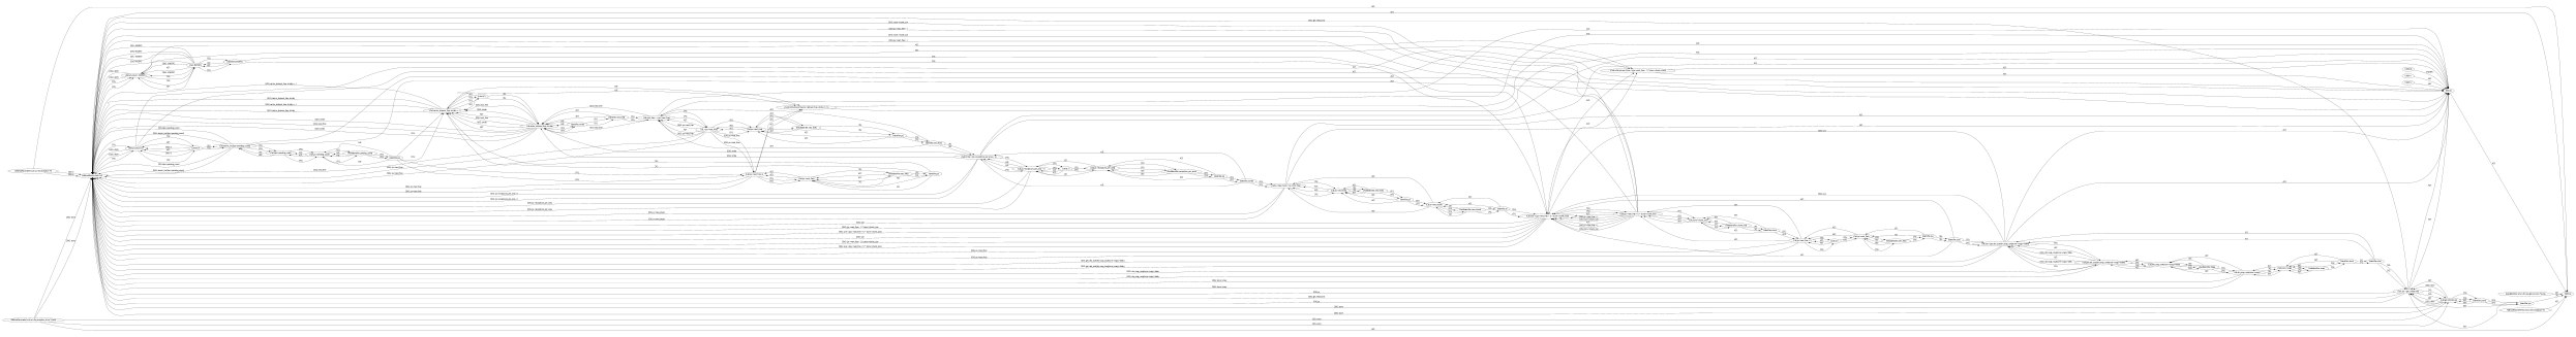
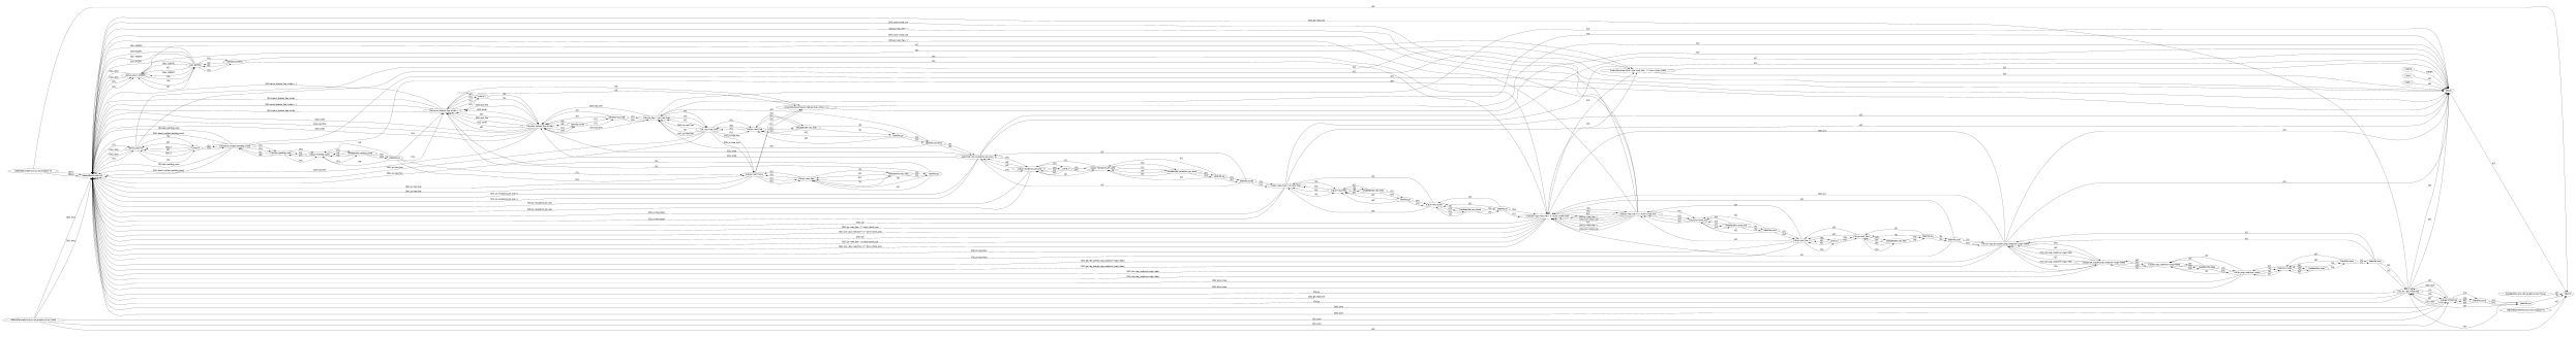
  digraph {
    fontname="Open Sans"
    rankdir=LR
    node [fontname="Open Sans"]
    edge [fontname="Open Sans"]
    n1 [label="(MethodReturn,static int)"]
    n2 [label="(Return,return -ENOSPC;)"]
    n3 [label="(Return,return 0;)"]
    1000102
    n5 [label="(ControlStructure,if (size < ((ps->next_free + 1) * store->chunk_size)))"]
    n6 [label="(Call,-ENOSPC)"]
    n7 [label="(Block,)"]
    n8 [label="(Literal,0)"]
    n9 [label="(MethodParameterIn,struct dm_exception_store *store)"]
    n10 [label="(Call,get_info(store))"]
    n11 [label="(Call,*ps = get_info(store))"]
    n12 [label="(Identifier,store)"]
    n13 [label="(FieldIdentifier,struct dm_exception_store *store)"]
    n14 [label="(Call,(ps->next_free + 1) * store->chunk_size)"]
    n15 [label="(Call,store->chunk_size)"]
    n16 [label="(Call,size < ((ps->next_free + 1) * store->chunk_size))"]
    n17 [label="(FieldIdentifier,chunk_size)"]
    n18 [label="(Call,ps->next_free + 1)"]
    n19 [label="(Literal,1)"]
    n20 [label="(Call,ps->next_free)"]
    n21 [label="(FieldIdentifier,next_free)"]
    n22 [label="(Identifier,ps)"]
    n23 [label="(Identifier,size)"]
    n24 [label="(Call,size = get_dev_size(dm_snap_cow(store->snap)->bdev))"]
    n25 [label="(Identifier,store)"]
    n26 [label="(Call,get_dev_size(dm_snap_cow(store->snap)->bdev))"]
    n27 [label="(Identifier,ENOSPC)"]
    n28 [label="(Call,e->new_chunk = ps->next_free)"]
    n29 [label="(Call,ps->next_free)"]
    n30 [label="(FieldIdentifier,next_free)"]
    n31 [label="(Call,e->new_chunk)"]
    n32 [label="(FieldIdentifier,new_chunk)"]
    n33 [label="(Identifier,e)"]
    n34 [label="(Identifier,ps)"]
    n35 [label="(Call,stride = (ps->exceptions_per_area + 1))"]
    n36 [label="(Call,ps->exceptions_per_area + 1)"]
    n37 [label="(Call,sector_div(next_free, stride))"]
    n38 [label="(Literal,1)"]
    n39 [label="(Identifier,stride)"]
    n40 [label="(Call,sector_div(next_free, stride) == 1)"]
    n41 [label="(Identifier,stride)"]
    n42 [label="(Call,ps->exceptions_per_area)"]
    n43 [label="(FieldIdentifier,exceptions_per_area)"]
    n44 [label="(Identifier,ps)"]
    n45 [label="(MethodParameterIn,struct dm_exception *e)"]
    n46 [label="(MethodParameterOut,struct dm_exception *e)"]
    n47 [label="(Call,next_free = ++ps->next_free)"]
    n48 [label="(Call,++ps->next_free)"]
    n49 [label="(Call,ps->next_free)"]
    n50 [label="(Call,ps->next_free++)"]
    n51 [label="(Identifier,next_free)"]
    n52 [label="(FieldIdentifier,next_free)"]
    n53 [label="(ControlStructure,if (sector_div(next_free, stride) == 1))"]
    n54 [label="(Call,ps->next_free)"]
    n55 [label="(Identifier,ps)"]
    n56 [label="(Identifier,next_free)"]
    n57 [label="(Literal,1)"]
    n58 [label="(FieldIdentifier,next_free)"]
    n59 [label="(Identifier,ps)"]
    n60 [label="(Call,&ps->pending_count)"]
    n61 [label="(Call,ps->pending_count)"]
    n62 [label="(Call,atomic_inc(&ps->pending_count))"]
    n63 [label="(FieldIdentifier,pending_count)"]
    n64 [label="(Identifier,ps)"]
    n65 [label="(Identifier,ps)"]
    n66 [label="(Call,dm_snap_cow(store->snap)->bdev)"]
    n67 [label="(Identifier,size)"]
    n68 [label="(FieldIdentifier,bdev)"]
    n69 [label="(Call,dm_snap_cow(store->snap))"]
    n70 [label="(Call,store->snap)"]
    n71 [label="(FieldIdentifier,snap)"]
    n72 [label="(Identifier,store)"]
    1000106
    1000111
    1000112
    n1 -> n2 [label="CFG: "]
    n1 -> n2 [label="CFG: "]
    n1 -> n3 [label="CFG: "]
    n1 -> n3 [label="CFG: "]
-   n1 -> 1000102 [label="AST: "]
    n2 -> n1 [label="DDG: <RET>"]
    n2 -> n1 [label="DDG: <RET>"]
    n2 -> n5 [label="AST: "]
    n2 -> n5 [label="AST: "]
    n2 -> n6 [label="CFG: "]
    n2 -> n6 [label="CFG: "]
    n3 -> n1 [label="DDG: <RET>"]
    n3 -> n1 [label="DDG: <RET>"]
    n3 -> n7 [label="AST: "]
    n3 -> n7 [label="AST: "]
    n3 -> n8 [label="CFG: "]
    n3 -> n8 [label="CFG: "]
    n5 -> n7 [label="AST: "]
    n5 -> n7 [label="AST: "]
    n6 -> n1 [label="DDG: -ENOSPC"]
    n6 -> n1 [label="DDG: ENOSPC"]
    n6 -> n1 [label="DDG: -ENOSPC"]
    n6 -> n1 [label="DDG: ENOSPC"]
    n6 -> n2 [label="AST: "]
    n6 -> n2 [label="DDG: -ENOSPC"]
    n6 -> n2 [label="AST: "]
    n6 -> n2 [label="DDG: -ENOSPC"]
    n6 -> n27 [label="CFG: "]
    n6 -> n27 [label="CFG: "]
    n7 -> 1000102 [label="AST: "]
    n8 -> n3 [label="AST: "]
    n8 -> n3 [label="DDG: 0"]
    n8 -> n3 [label="AST: "]
    n8 -> n3 [label="DDG: 0"]
    n8 -> n62 [label="CFG: "]
    n8 -> n62 [label="CFG: "]
    n9 -> n1 [label="DDG: store"]
    n9 -> n1 [label="DDG: store"]
    n9 -> 1000102 [label="AST: "]
    n9 -> n10 [label="DDG: store"]
    n9 -> n10 [label="DDG: store"]
    n10 -> n1 [label="DDG: store"]
    n10 -> n1 [label="DDG: store"]
    n10 -> n11 [label="AST: "]
    n10 -> n11 [label="DDG: store"]
    n10 -> n11 [label="AST: "]
    n10 -> n11 [label="DDG: store"]
    n10 -> n12 [label="CFG: "]
    n10 -> n12 [label="CFG: "]
    n11 -> n1 [label="DDG: ps"]
    n11 -> n1 [label="DDG: get_info(store)"]
    n11 -> n1 [label="DDG: ps"]
    n11 -> n1 [label="DDG: get_info(store)"]
    n11 -> n7 [label="AST: "]
    n11 -> n7 [label="AST: "]
    n11 -> n10 [label="CFG: "]
    n11 -> n10 [label="CFG: "]
    n12 -> n10 [label="AST: "]
    n12 -> n10 [label="AST: "]
    n12 -> n65 [label="CFG: "]
    n12 -> n65 [label="CFG: "]
    n13 -> 1000102 [label="AST: "]
    n14 -> n1 [label="DDG: ps->next_free + 1"]
    n14 -> n1 [label="DDG: store->chunk_size"]
    n14 -> n1 [label="DDG: ps->next_free + 1"]
    n14 -> n1 [label="DDG: store->chunk_size"]
    n14 -> n15 [label="CFG: "]
    n14 -> n15 [label="CFG: "]
    n14 -> n16 [label="AST: "]
    n14 -> n16 [label="DDG: ps->next_free + 1"]
    n14 -> n16 [label="DDG: store->chunk_size"]
    n14 -> n16 [label="AST: "]
    n14 -> n16 [label="DDG: ps->next_free + 1"]
    n14 -> n16 [label="DDG: store->chunk_size"]
    n15 -> n14 [label="AST: "]
    n15 -> n14 [label="AST: "]
    n15 -> n17 [label="CFG: "]
    n15 -> n17 [label="CFG: "]
    n16 -> n1 [label="DDG: size"]
    n16 -> n1 [label="DDG: (ps->next_free + 1) * store->chunk_size"]
    n16 -> n1 [label="DDG: size < ((ps->next_free + 1) * store->chunk_size)"]
    n16 -> n1 [label="DDG: size"]
    n16 -> n1 [label="DDG: (ps->next_free + 1) * store->chunk_size"]
    n16 -> n1 [label="DDG: size < ((ps->next_free + 1) * store->chunk_size)"]
    n16 -> n5 [label="AST: "]
    n16 -> n5 [label="AST: "]
    n16 -> n14 [label="CFG: "]
    n16 -> n14 [label="CFG: "]
    n17 -> n15 [label="AST: "]
    n17 -> n15 [label="AST: "]
    n17 -> n25 [label="CFG: "]
    n17 -> n25 [label="CFG: "]
    n18 -> n1 [label="DDG: ps->next_free"]
    n18 -> n1 [label="DDG: ps->next_free"]
    n18 -> n14 [label="AST: "]
    n18 -> n14 [label="AST: "]
    n18 -> n19 [label="CFG: "]
    n18 -> n19 [label="CFG: "]
    n19 -> n18 [label="AST: "]
    n19 -> n18 [label="AST: "]
    n19 -> n20 [label="CFG: "]
    n19 -> n20 [label="CFG: "]
    n20 -> n18 [label="AST: "]
    n20 -> n18 [label="AST: "]
    n20 -> n21 [label="CFG: "]
    n20 -> n21 [label="CFG: "]
    n21 -> n20 [label="AST: "]
    n21 -> n20 [label="AST: "]
    n21 -> n22 [label="CFG: "]
    n21 -> n22 [label="CFG: "]
    n22 -> n20 [label="AST: "]
    n22 -> n20 [label="AST: "]
    n22 -> n23 [label="CFG: "]
    n22 -> n23 [label="CFG: "]
    n23 -> n16 [label="AST: "]
    n23 -> n16 [label="AST: "]
    n23 -> n24 [label="CFG: "]
    n23 -> n24 [label="CFG: "]
    n24 -> n1 [label="DDG: get_dev_size(dm_snap_cow(store->snap)->bdev)"]
    n24 -> n1 [label="DDG: get_dev_size(dm_snap_cow(store->snap)->bdev)"]
    n24 -> n7 [label="AST: "]
    n24 -> n7 [label="AST: "]
    n24 -> n16 [label="DDG: size"]
    n24 -> n16 [label="DDG: size"]
    n24 -> n26 [label="CFG: "]
    n24 -> n26 [label="CFG: "]
    n25 -> n15 [label="AST: "]
    n25 -> n15 [label="AST: "]
    n25 -> n18 [label="CFG: "]
    n25 -> n18 [label="CFG: "]
    n26 -> n1 [label="DDG: dm_snap_cow(store->snap)->bdev"]
    n26 -> n1 [label="DDG: dm_snap_cow(store->snap)->bdev"]
    n26 -> n24 [label="AST: "]
    n26 -> n24 [label="DDG: dm_snap_cow(store->snap)->bdev"]
    n26 -> n24 [label="AST: "]
    n26 -> n24 [label="DDG: dm_snap_cow(store->snap)->bdev"]
    n26 -> n66 [label="CFG: "]
    n26 -> n66 [label="CFG: "]
    n27 -> n6 [label="AST: "]
    n27 -> n6 [label="AST: "]
    n27 -> n16 [label="CFG: "]
    n27 -> n16 [label="CFG: "]
    n28 -> n1 [label="DDG: e->new_chunk"]
    n28 -> n1 [label="DDG: e->new_chunk"]
    n28 -> n7 [label="AST: "]
    n28 -> n7 [label="AST: "]
    n28 -> n29 [label="CFG: "]
    n28 -> n29 [label="CFG: "]
    n29 -> n28 [label="AST: "]
    n29 -> n28 [label="AST: "]
    n29 -> n30 [label="CFG: "]
    n29 -> n30 [label="CFG: "]
    n30 -> n29 [label="AST: "]
    n30 -> n29 [label="AST: "]
    n30 -> n34 [label="CFG: "]
    n30 -> n34 [label="CFG: "]
    n31 -> n28 [label="AST: "]
    n31 -> n28 [label="AST: "]
    n31 -> n32 [label="CFG: "]
    n31 -> n32 [label="CFG: "]
    n32 -> n31 [label="AST: "]
    n32 -> n31 [label="AST: "]
    n32 -> n33 [label="CFG: "]
    n32 -> n33 [label="CFG: "]
    n33 -> n16 [label="CFG: "]
    n33 -> n16 [label="CFG: "]
    n33 -> n31 [label="AST: "]
    n33 -> n31 [label="AST: "]
    n34 -> n29 [label="AST: "]
    n34 -> n29 [label="AST: "]
    n34 -> n31 [label="CFG: "]
    n34 -> n31 [label="CFG: "]
    n35 -> n1 [label="DDG: ps->exceptions_per_area + 1"]
    n35 -> n1 [label="DDG: ps->exceptions_per_area + 1"]
    n35 -> n7 [label="AST: "]
    n35 -> n7 [label="AST: "]
    n35 -> n36 [label="CFG: "]
    n35 -> n36 [label="CFG: "]
    n35 -> n37 [label="DDG: stride"]
    n35 -> n37 [label="DDG: stride"]
    n36 -> n1 [label="DDG: ps->exceptions_per_area"]
    n36 -> n1 [label="DDG: ps->exceptions_per_area"]
    n36 -> n35 [label="AST: "]
    n36 -> n35 [label="AST: "]
    n36 -> n38 [label="CFG: "]
    n36 -> n38 [label="CFG: "]
    n37 -> n1 [label="DDG: stride"]
    n37 -> n1 [label="DDG: next_free"]
    n37 -> n1 [label="DDG: stride"]
    n37 -> n1 [label="DDG: next_free"]
    n37 -> n39 [label="CFG: "]
    n37 -> n39 [label="CFG: "]
    n37 -> n40 [label="AST: "]
    n37 -> n40 [label="DDG: next_free"]
    n37 -> n40 [label="DDG: stride"]
    n37 -> n40 [label="AST: "]
    n37 -> n40 [label="DDG: next_free"]
    n37 -> n40 [label="DDG: stride"]
    n38 -> n36 [label="AST: "]
    n38 -> n36 [label="AST: "]
    n38 -> n42 [label="CFG: "]
    n38 -> n42 [label="CFG: "]
    n39 -> n37 [label="AST: "]
    n39 -> n37 [label="AST: "]
    n39 -> n56 [label="CFG: "]
    n39 -> n56 [label="CFG: "]
    n40 -> n1 [label="DDG: sector_div(next_free, stride) == 1"]
    n40 -> n1 [label="DDG: sector_div(next_free, stride)"]
    n40 -> n1 [label="DDG: sector_div(next_free, stride) == 1"]
    n40 -> n1 [label="DDG: sector_div(next_free, stride)"]
    n40 -> n53 [label="AST: "]
    n40 -> n53 [label="AST: "]
    n40 -> n57 [label="CFG: "]
    n40 -> n57 [label="CFG: "]
    n41 -> n28 [label="CFG: "]
    n41 -> n28 [label="CFG: "]
    n41 -> n35 [label="AST: "]
    n41 -> n35 [label="AST: "]
    n42 -> n36 [label="AST: "]
    n42 -> n36 [label="AST: "]
    n42 -> n43 [label="CFG: "]
    n42 -> n43 [label="CFG: "]
    n43 -> n42 [label="AST: "]
    n43 -> n42 [label="AST: "]
    n43 -> n44 [label="CFG: "]
    n43 -> n44 [label="CFG: "]
    n44 -> n41 [label="CFG: "]
    n44 -> n41 [label="CFG: "]
    n44 -> n42 [label="AST: "]
    n44 -> n42 [label="AST: "]
    n45 -> n1 [label="DDG: e"]
    n45 -> n1 [label="DDG: e"]
    n45 -> 1000102 [label="AST: "]
    n46 -> 1000102 [label="AST: "]
    n47 -> n7 [label="AST: "]
    n47 -> n7 [label="AST: "]
    n47 -> n37 [label="DDG: next_free"]
    n47 -> n37 [label="DDG: next_free"]
    n47 -> n48 [label="CFG: "]
    n47 -> n48 [label="CFG: "]
    n48 -> n1 [label="DDG: ps->next_free"]
    n48 -> n1 [label="DDG: ps->next_free"]
    n48 -> n47 [label="AST: "]
    n48 -> n47 [label="DDG: ps->next_free"]
    n48 -> n47 [label="AST: "]
    n48 -> n47 [label="DDG: ps->next_free"]
    n48 -> n49 [label="CFG: "]
    n48 -> n49 [label="CFG: "]
    n48 -> n50 [label="DDG: ps->next_free"]
    n48 -> n50 [label="DDG: ps->next_free"]
    n49 -> n48 [label="AST: "]
    n49 -> n48 [label="AST: "]
    n49 -> n52 [label="CFG: "]
    n49 -> n52 [label="CFG: "]
    n50 -> n1 [label="DDG: ps->next_free"]
    n50 -> n1 [label="DDG: ps->next_free"]
    n50 -> n53 [label="AST: "]
    n50 -> n53 [label="AST: "]
    n50 -> n54 [label="CFG: "]
    n50 -> n54 [label="CFG: "]
    n51 -> n35 [label="CFG: "]
    n51 -> n35 [label="CFG: "]
    n51 -> n47 [label="AST: "]
    n51 -> n47 [label="AST: "]
    n52 -> n49 [label="AST: "]
    n52 -> n49 [label="AST: "]
    n52 -> n55 [label="CFG: "]
    n52 -> n55 [label="CFG: "]
    n53 -> n7 [label="AST: "]
    n53 -> n7 [label="AST: "]
    n54 -> n50 [label="AST: "]
    n54 -> n50 [label="AST: "]
    n54 -> n58 [label="CFG: "]
    n54 -> n58 [label="CFG: "]
    n55 -> n49 [label="AST: "]
    n55 -> n49 [label="AST: "]
    n55 -> n51 [label="CFG: "]
    n55 -> n51 [label="CFG: "]
    n56 -> n37 [label="AST: "]
    n56 -> n37 [label="AST: "]
    n56 -> n47 [label="CFG: "]
    n56 -> n47 [label="CFG: "]
    n57 -> n37 [label="CFG: "]
    n57 -> n37 [label="CFG: "]
    n57 -> n40 [label="AST: "]
    n57 -> n40 [label="AST: "]
    n58 -> n54 [label="AST: "]
    n58 -> n54 [label="AST: "]
    n58 -> n59 [label="CFG: "]
    n58 -> n59 [label="CFG: "]
    n59 -> n40 [label="CFG: "]
    n59 -> n40 [label="CFG: "]
    n59 -> n54 [label="AST: "]
    n59 -> n54 [label="AST: "]
    n60 -> n61 [label="CFG: "]
    n60 -> n61 [label="CFG: "]
    n60 -> n62 [label="AST: "]
    n60 -> n62 [label="AST: "]
    n61 -> n60 [label="AST: "]
    n61 -> n60 [label="AST: "]
    n61 -> n63 [label="CFG: "]
    n61 -> n63 [label="CFG: "]
    n62 -> n1 [label="DDG: &ps->pending_count"]
    n62 -> n1 [label="DDG: atomic_inc(&ps->pending_count)"]
    n62 -> n1 [label="DDG: &ps->pending_count"]
    n62 -> n1 [label="DDG: atomic_inc(&ps->pending_count)"]
    n62 -> n7 [label="AST: "]
    n62 -> n7 [label="AST: "]
    n62 -> n60 [label="CFG: "]
    n62 -> n60 [label="CFG: "]
    n63 -> n61 [label="AST: "]
    n63 -> n61 [label="AST: "]
    n63 -> n64 [label="CFG: "]
    n63 -> n64 [label="CFG: "]
    n64 -> n40 [label="CFG: "]
    n64 -> n40 [label="CFG: "]
    n64 -> n50 [label="CFG: "]
    n64 -> n50 [label="CFG: "]
    n64 -> n61 [label="AST: "]
    n64 -> n61 [label="AST: "]
    n65 -> 1000102 [label="CFG: "]
    n65 -> n11 [label="AST: "]
    n65 -> n11 [label="AST: "]
    n66 -> n26 [label="AST: "]
    n66 -> n26 [label="AST: "]
    n66 -> n68 [label="CFG: "]
    n66 -> n68 [label="CFG: "]
    n67 -> n11 [label="CFG: "]
    n67 -> n11 [label="CFG: "]
    n67 -> n24 [label="AST: "]
    n67 -> n24 [label="AST: "]
    n68 -> n66 [label="AST: "]
    n68 -> n66 [label="AST: "]
    n68 -> n69 [label="CFG: "]
    n68 -> n69 [label="CFG: "]
    n69 -> n1 [label="DDG: store->snap"]
    n69 -> n1 [label="DDG: store->snap"]
    n69 -> n66 [label="AST: "]
    n69 -> n66 [label="AST: "]
    n69 -> n70 [label="CFG: "]
    n69 -> n70 [label="CFG: "]
    n70 -> n69 [label="AST: "]
    n70 -> n69 [label="AST: "]
    n70 -> n71 [label="CFG: "]
    n70 -> n71 [label="CFG: "]
    n71 -> n70 [label="AST: "]
    n71 -> n70 [label="AST: "]
    n71 -> n72 [label="CFG: "]
    n71 -> n72 [label="CFG: "]
    n72 -> n67 [label="CFG: "]
    n72 -> n67 [label="CFG: "]
    n72 -> n70 [label="AST: "]
    n72 -> n70 [label="AST: "]
    1000106 -> n7 [label="ENOSPC: "]
    1000111 -> n7 [label="AST: "]
    1000112 -> n7 [label="AST: "]
  }
